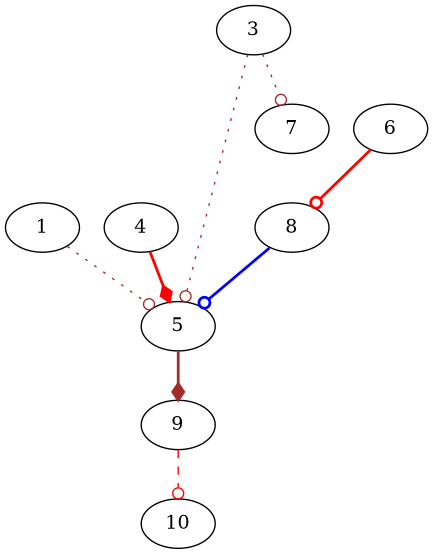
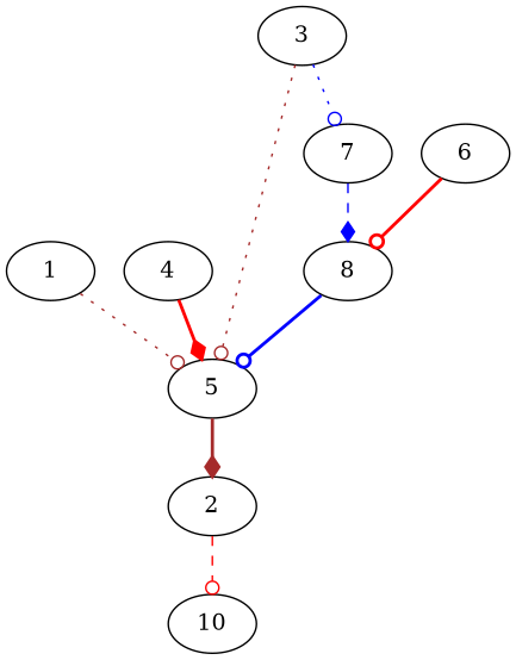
  digraph {
    node [alpha=0.01]
    edge [arrowhead=odot color=brown style=bold]
    1 [alpha=0.06 expect_size=40285184]
    5 [alpha=0.16 expect_size=50882560]
    4 [alpha=0.08 expect_size=29131776]
-   9 [expect_size=50622464]
+   9 [expect_size=50622464 label=2]
    3 [alpha=0.20 expect_size=38988800]
    7 [alpha=0.15 expect_size=35438592]
    6 [alpha=0.20 expect_size=27988992]
    8 [alpha=0.18 expect_size=10945536]
    10 [expect_size=22824960]
    1 -> 5 [style=dotted]
    5 -> 9 [arrowhead=diamond]
    4 -> 5 [arrowhead=diamond color=red]
    9 -> 10 [color=red style=dashed]
    3 -> 5 [style=dotted]
-   3 -> 7 [style=dotted]
+   3 -> 7 [color=blue style=dotted]
+   7 -> 8 [arrowhead=diamond color=blue style=dashed]
    6 -> 8 [color=red]
    8 -> 5 [color=blue]
  }
